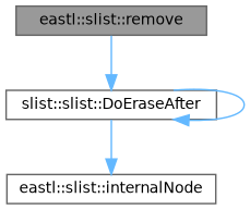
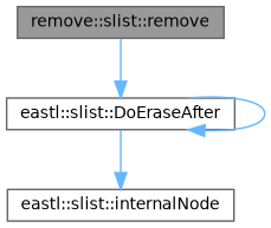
  digraph {
    rankdir=TB
    node [color=grey40 fillcolor=white fontname=Helvetica fontsize=10 shape=box style=filled]
    edge [color=steelblue1 fontname=Helvetica fontsize=10 labelfontname=Helvetica labelfontsize=10 style=solid]
-   n1 [color=gray40 fillcolor=grey60 fontcolor=black height=0.2 label="eastl::slist::remove" width=0.4]
-   n2 [height=0.2 label="slist::slist::DoEraseAfter" width=0.4]
+   n1 [color=gray40 fillcolor=grey60 fontcolor=black height=0.2 label="remove::slist::remove" width=0.4]
+   n2 [height=0.2 label="eastl::slist::DoEraseAfter" width=0.4]
    n3 [height=0.2 label="eastl::slist::internalNode" width=0.4]
    n1 -> n2
    n2 -> n2
    n2 -> n3
  }
